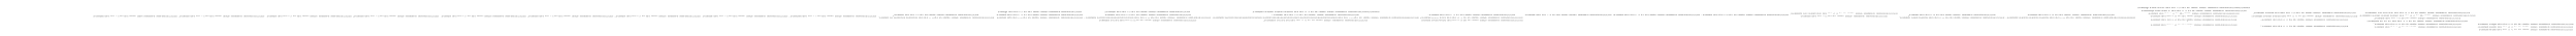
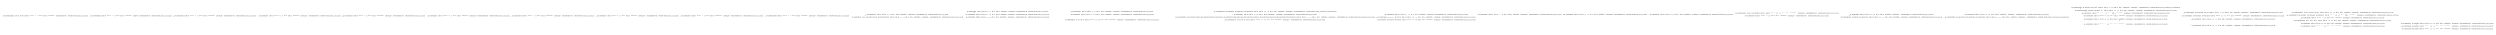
  digraph {
    fontname="Fira Sans"
    rankdir=LR
    node [fontname="Fira Sans" shape=record]
    edge [arrowhead=tee fontname="Fira Sans"]
+   n1 [label="{type = XCUIElementTypeApplication\l|name = Wish\l|label = Wish\l|enabled = true\l|visible = true\l|x = 0\l|y = 0\l|width = 414\l|height = 896\l|numberOfChildren = 2\l|eventGeneratedOnElement = false \l|screenshotPath = wish-login/S1/pngs/0.0_0.0_1242.0_2688.0.png\l}"]
    n2 [label="{type = XCUIElementTypeWindow\l|enabled = true\l|visible = true\l|x = 0\l|y = 0\l|width = 414\l|height = 896\l|numberOfChildren = 1\l|signInPageTitle = 0\l|eventGeneratedOnElement = false \l|screenshotPath = wish-login/S1/pngs/0.0_0.0_1242.0_2688.0.png\l}"]
    n3 [label="{type = XCUIElementTypeOther\l|enabled = true\l|visible = true\l|x = 0\l|y = 0\l|width = 414\l|height = 896\l|numberOfChildren = 1\l|numInParentLayout = 0\l|eventGeneratedOnElement = false \l|screenshotPath = wish-login/S1/pngs/0.0_0.0_1242.0_2688.0.png\l}"]
    n4 [label="{type = XCUIElementTypeOther\l|enabled = true\l|visible = true\l|x = 0\l|y = 0\l|width = 414\l|height = 896\l|numberOfChildren = 1\l|numInParentLayout = 0\l|eventGeneratedOnElement = false \l|screenshotPath = wish-login/S1/pngs/0.0_0.0_1242.0_2688.0.png\l}"]
    n5 [label="{type = XCUIElementTypeOther\l|enabled = true\l|visible = true\l|x = 0\l|y = 0\l|width = 414\l|height = 896\l|numberOfChildren = 1\l|numInParentLayout = 0\l|eventGeneratedOnElement = false \l|screenshotPath = wish-login/S1/pngs/0.0_0.0_1242.0_2688.0.png\l}"]
    n6 [label="{type = XCUIElementTypeOther\l|enabled = true\l|visible = true\l|x = 0\l|y = 0\l|width = 414\l|height = 896\l|numberOfChildren = 1\l|numInParentLayout = 0\l|eventGeneratedOnElement = false \l|screenshotPath = wish-login/S1/pngs/0.0_0.0_1242.0_2688.0.png\l}"]
    n7 [label="{type = XCUIElementTypeOther\l|enabled = true\l|visible = true\l|x = 0\l|y = 0\l|width = 414\l|height = 896\l|numberOfChildren = 1\l|numInParentLayout = 0\l|eventGeneratedOnElement = false \l|screenshotPath = wish-login/S1/pngs/0.0_0.0_1242.0_2688.0.png\l}"]
    n8 [label="{type = XCUIElementTypeOther\l|enabled = true\l|visible = true\l|x = 0\l|y = 0\l|width = 414\l|height = 896\l|numberOfChildren = 1\l|numInParentLayout = 0\l|eventGeneratedOnElement = false \l|screenshotPath = wish-login/S1/pngs/0.0_0.0_1242.0_2688.0.png\l}"]
    n9 [label="{type = XCUIElementTypeOther\l|enabled = true\l|visible = true\l|x = 0\l|y = 0\l|width = 414\l|height = 896\l|numberOfChildren = 2\l|numInParentLayout = 0\l|eventGeneratedOnElement = false \l|screenshotPath = wish-login/S1/pngs/0.0_0.0_1242.0_2688.0.png\l}"]
    n10 [label="{type = XCUIElementTypeScrollView\l|enabled = true\l|visible = true\l|x = 0\l|y = 0\l|width = 414\l|height = 896\l|numberOfChildren = 2\l|numInParentLayout = 1\l|eventGeneratedOnElement = false \l|screenshotPath = wish-login/S1/pngs/0.0_0.0_1242.0_2688.0.png\l}"]
    n11 [label="{type = XCUIElementTypeOther\l|enabled = true\l|visible = true\l|x = 0\l|y = 0\l|width = 414\l|height = 862\l|numberOfChildren = 3\l|numInParentLayout = 0\l|eventGeneratedOnElement = false \l|screenshotPath = wish-login/S1/pngs/0.0_0.0_1242.0_2586.0.png\l}"]
    n12 [label="{type = XCUIElementTypeOther\l|value = 0%\l|name = Horizontal scroll bar, 1 page\l|label = Horizontal scroll bar, 1 page\l|enabled = true\l|visible = true\l|x = 31\l|y = 863\l|width = 352\l|height = 30\l|numberOfChildren = 0\l|numInParentLayout = 1\l|eventGeneratedOnElement = false \l|screenshotPath = wish-login/S1/pngs/93.0_2589.0_1149.0_2679.0.png\l}"]
    n13 [label="{type = XCUIElementTypeOther\l|enabled = true\l|visible = true\l|x = 0\l|y = 0\l|width = 414\l|height = 160\l|numberOfChildren = 1\l|numInParentLayout = 0\l|eventGeneratedOnElement = false \l|screenshotPath = wish-login/S1/pngs/0.0_0.0_1242.0_480.0.png\l}"]
    n14 [label="{type = XCUIElementTypeOther\l|enabled = true\l|visible = true\l|x = 0\l|y = 160\l|width = 414\l|height = 626\l|numberOfChildren = 1\l|numInParentLayout = 1\l|eventGeneratedOnElement = false \l|screenshotPath = wish-login/S1/pngs/0.0_480.0_1242.0_2358.0.png\l}"]
    n15 [label="{type = XCUIElementTypeOther\l|enabled = true\l|visible = true\l|x = 0\l|y = 786\l|width = 414\l|height = 76\l|numberOfChildren = 2\l|numInParentLayout = 2\l|eventGeneratedOnElement = false \l|screenshotPath = wish-login/S1/pngs/0.0_2358.0_1242.0_2586.0.png\l}"]
    n16 [label="{type = XCUIElementTypeOther\l|enabled = true\l|visible = true\l|x = 0\l|y = 0\l|width = 414\l|height = 160\l|numberOfChildren = 2\l|numInParentLayout = 0\l|eventGeneratedOnElement = false \l|screenshotPath = wish-login/S1/pngs/0.0_0.0_1242.0_480.0.png\l}"]
    n17 [label="{type = XCUIElementTypeOther\l|enabled = true\l|visible = true\l|x = 0\l|y = 160\l|width = 414\l|height = 626\l|numberOfChildren = 1\l|numInParentLayout = 0\l|eventGeneratedOnElement = false \l|screenshotPath = wish-login/S1/pngs/0.0_480.0_1242.0_2358.0.png\l}"]
-   n18 [label="{type = XCUIElementTypeTextView\l|value = By clicking ‘Sign in’ or Facebook or Google or Apple you agree to the Wish Terms of Use and Privacy Policy\l|enabled = true\l|visible = true\l|x = 24\l|y = 786\l|width = 366\l|height = 42\l|numberOfChildren = 1\l|numInParentLayout = 0\l|eventGeneratedOnElement = false \l|screenshotPath = wish-login/S1/pngs/72.0_2358.0_1170.0_2484.0.png\l}"]
    n19 [label="{type = XCUIElementTypeButton\l|name = Skip\l|label = Skip\l|enabled = true\l|visible = true\l|x = 376\l|y = 828\l|width = 30\l|height = 26\l|numberOfChildren = 1\l|numInParentLayout = 1\l|eventGeneratedOnElement = false \l|screenshotPath = wish-login/S1/pngs/1128.0_2484.0_1218.0_2562.0.png\l}"]
    n20 [label="{type = XCUIElementTypeStaticText\l|value = Shopping Made Fun\l|name = Shopping Made Fun\l|label = Shopping Made Fun\l|enabled = true\l|visible = true\l|x = 149\l|y = 122\l|width = 116\l|height = 16\l|numberOfChildren = 0\l|numInParentLayout = 1\l|eventGeneratedOnElement = false \l|screenshotPath = wish-login/S1/pngs/447.0_365.99999999999994_795.0_413.99999999999994.png\l}"]
    n21 [label="{type = XCUIElementTypeOther\l|enabled = true\l|visible = true\l|x = 0\l|y = 160\l|width = 414\l|height = 626\l|numberOfChildren = 1\l|numInParentLayout = 0\l|eventGeneratedOnElement = false \l|screenshotPath = wish-login/S1/pngs/0.0_480.0_1242.0_2358.0.png\l}"]
    n22 [label="{type = XCUIElementTypeStaticText\l|value = By clicking ‘Sign in’ or Facebook or Google or Apple you agree to the Wish Terms of Use and Privacy Policy\l|name = By clicking ‘Sign in’ or Facebook or Google or Apple you agree to the Wish Terms of Use and Privacy Policy\l|label = By clicking ‘Sign in’ or Facebook or Google or Apple you agree to the Wish Terms of Use and Privacy Policy\l|enabled = true\l|visible = true\l|x = 29\l|y = 786\l|width = 356\l|height = 27\l|numberOfChildren = 2\l|numInParentLayout = 0\l|eventGeneratedOnElement = false \l|screenshotPath = wish-login/S1/pngs/87.00000000000001_2358.0_1155.0_2439.0.png\l}"]
    n23 [label="{type = XCUIElementTypeStaticText\l|value = Skip\l|name = Skip\l|label = Skip\l|enabled = true\l|visible = true\l|x = 380\l|y = 834\l|width = 22\l|height = 14\l|numberOfChildren = 0\l|numInParentLayout = 0\l|eventGeneratedOnElement = false \l|screenshotPath = wish-login/S1/pngs/1140.0_2502.0_1206.0_2544.0.png\l}"]
    n24 [label="{type = XCUIElementTypeOther\l|enabled = true\l|visible = true\l|x = 0\l|y = 160\l|width = 414\l|height = 626\l|numberOfChildren = 1\l|numInParentLayout = 0\l|eventGeneratedOnElement = false \l|screenshotPath = wish-login/S1/pngs/0.0_480.0_1242.0_2358.0.png\l}"]
    n25 [label="{type = XCUIElementTypeLink\l|name = Terms of Use\l|label = Terms of Use\l|enabled = true\l|visible = true\l|x = 143\l|y = 799\l|width = 64\l|height = 14\l|numberOfChildren = 0\l|numInParentLayout = 0\l|eventGeneratedOnElement = false \l|screenshotPath = wish-login/S1/pngs/429.0_2397.0_621.0_2439.0.png\l}"]
    n26 [label="{type = XCUIElementTypeLink\l|name = Privacy Policy\l|label = Privacy Policy\l|enabled = true\l|visible = true\l|x = 230\l|y = 799\l|width = 67\l|height = 14\l|numberOfChildren = 0\l|numInParentLayout = 1\l|eventGeneratedOnElement = false \l|screenshotPath = wish-login/S1/pngs/690.0_2397.0_891.0_2439.0.png\l}"]
    n27 [label="{type = XCUIElementTypeOther\l|enabled = true\l|visible = true\l|x = 0\l|y = 160\l|width = 414\l|height = 626\l|numberOfChildren = 1\l|numInParentLayout = 0\l|eventGeneratedOnElement = false \l|screenshotPath = wish-login/S1/pngs/0.0_480.0_1242.0_2358.0.png\l}"]
    n28 [label="{type = XCUIElementTypeOther\l|enabled = true\l|visible = true\l|x = 0\l|y = 160\l|width = 414\l|height = 626\l|numberOfChildren = 1\l|numInParentLayout = 0\l|eventGeneratedOnElement = false \l|screenshotPath = wish-login/S1/pngs/0.0_480.0_1242.0_2358.0.png\l}"]
    n29 [label="{type = XCUIElementTypeOther\l|enabled = true\l|visible = true\l|x = 0\l|y = 160\l|width = 414\l|height = 386\l|numberOfChildren = 2\l|numInParentLayout = 0\l|eventGeneratedOnElement = false \l|screenshotPath = wish-login/S1/pngs/0.0_480.0_1242.0_1638.0.png\l}"]
    n30 [label="{type = XCUIElementTypeStaticText\l|value = Sign In\l|name = signInPageTitle\l|label = Sign In\l|enabled = true\l|visible = true\l|x = 177\l|y = 184\l|width = 60\l|height = 24\l|numberOfChildren = 0\l|numInParentLayout = 0\l|eventGeneratedOnElement = false \l|screenshotPath = wish-login/S1/pngs/531.0_552.0_711.0_624.0.png\l}"]
    n31 [label="{type = XCUIElementTypeOther\l|enabled = true\l|visible = true\l|x = 24\l|y = 231\l|width = 366\l|height = 315\l|numberOfChildren = 2\l|numInParentLayout = 1\l|eventGeneratedOnElement = false \l|screenshotPath = wish-login/S1/pngs/72.0_693.0_1170.0_1638.0.png\l}"]
    n32 [label="{type = XCUIElementTypeOther\l|enabled = true\l|visible = true\l|x = 24\l|y = 231\l|width = 366\l|height = 265\l|numberOfChildren = 1\l|numInParentLayout = 0\l|eventGeneratedOnElement = false \l|screenshotPath = wish-login/S1/pngs/72.0_693.0_1170.0_1488.0.png\l}"]
    n33 [label="{type = XCUIElementTypeButton\l|name = signupButton\l|label = New to Wish? Sign up\l|enabled = true\l|visible = true\l|x = 24\l|y = 505\l|width = 366\l|height = 41\l|numberOfChildren = 1\l|numInParentLayout = 1\l|eventGeneratedOnElement = false \l|screenshotPath = wish-login/S1/pngs/72.0_1515.0_1170.0_1638.0.png\l}"]
    n34 [label="{type = XCUIElementTypeOther\l|enabled = true\l|visible = true\l|x = 24\l|y = 231\l|width = 366\l|height = 265\l|numberOfChildren = 6\l|numInParentLayout = 0\l|eventGeneratedOnElement = false \l|screenshotPath = wish-login/S1/pngs/72.0_693.0_1170.0_1488.0.png\l}"]
    n35 [label="{type = XCUIElementTypeStaticText\l|value = New to Wish? Sign up\l|name = New to Wish? Sign up\l|label = New to Wish? Sign up\l|enabled = true\l|visible = true\l|x = 133\l|y = 516\l|width = 148\l|height = 19\l|numberOfChildren = 0\l|numInParentLayout = 0\l|eventGeneratedOnElement = false \l|screenshotPath = wish-login/S1/pngs/399.0_1547.9999999999998_843.0_1604.9999999999998.png\l}"]
    n36 [label="{type = XCUIElementTypeTextField\l|value = Email Address\l|name = email\l|label = \l|enabled = true\l|visible = true\l|x = 24\l|y = 239\l|width = 366\l|height = 41\l|numberOfChildren = 0\l|numInParentLayout = 0\l|eventGeneratedOnElement = true \l|screenshotPath = wish-login/S1/pngs/72.0_717.0000000000001_1170.0_840.0000000000001.png\l}"]
    n37 [label="{type = XCUIElementTypeSecureTextField\l|value = Password\l|name = password\l|label = \l|enabled = true\l|visible = true\l|x = 24\l|y = 287\l|width = 366\l|height = 41\l|numberOfChildren = 0\l|numInParentLayout = 1\l|eventGeneratedOnElement = false \l|screenshotPath = wish-login/S1/pngs/72.0_861.0_1170.0_984.0.png\l}"]
    n38 [label="{type = XCUIElementTypeOther\l|enabled = true\l|visible = true\l|x = 24\l|y = 335\l|width = 366\l|height = 49\l|numberOfChildren = 1\l|numInParentLayout = 2\l|eventGeneratedOnElement = false \l|screenshotPath = wish-login/S1/pngs/72.0_1004.9999999999999_1170.0_1152.0.png\l}"]
    n39 [label="{type = XCUIElementTypeOther\l|enabled = true\l|visible = true\l|x = 24\l|y = 391\l|width = 366\l|height = 29\l|numberOfChildren = 1\l|numInParentLayout = 3\l|eventGeneratedOnElement = false \l|screenshotPath = wish-login/S1/pngs/72.0_1173.0_1170.0_1260.0.png\l}"]
    n40 [label="{type = XCUIElementTypeOther\l|enabled = true\l|visible = true\l|x = 24\l|y = 427\l|width = 366\l|height = 17\l|numberOfChildren = 1\l|numInParentLayout = 4\l|eventGeneratedOnElement = false \l|screenshotPath = wish-login/S1/pngs/72.0_1281.0_1170.0_1332.0.png\l}"]
    n41 [label="{type = XCUIElementTypeOther\l|enabled = true\l|visible = true\l|x = 24\l|y = 451\l|width = 366\l|height = 45\l|numberOfChildren = 1\l|numInParentLayout = 5\l|eventGeneratedOnElement = false \l|screenshotPath = wish-login/S1/pngs/72.0_1353.0_1170.0_1488.0.png\l}"]
    n42 [label="{type = XCUIElementTypeButton\l|name = signInActionButton\l|label = Sign in\l|enabled = true\l|visible = true\l|x = 24\l|y = 343\l|width = 366\l|height = 41\l|numberOfChildren = 1\l|numInParentLayout = 0\l|eventGeneratedOnElement = false \l|screenshotPath = wish-login/S1/pngs/72.0_1029.0_1170.0_1152.0.png\l}"]
    n43 [label="{type = XCUIElementTypeButton\l|name = Forgot Password?\l|label = Forgot Password?\l|enabled = true\l|visible = true\l|x = 287\l|y = 391\l|width = 103\l|height = 29\l|numberOfChildren = 1\l|numInParentLayout = 0\l|eventGeneratedOnElement = false \l|screenshotPath = wish-login/S1/pngs/861.0_1173.0_1170.0_1260.0.png\l}"]
    n44 [label="{type = XCUIElementTypeOther\l|enabled = true\l|visible = true\l|x = 24\l|y = 427\l|width = 366\l|height = 17\l|numberOfChildren = 3\l|numInParentLayout = 0\l|eventGeneratedOnElement = false \l|screenshotPath = wish-login/S1/pngs/72.0_1281.0_1170.0_1332.0.png\l}"]
    n45 [label="{type = XCUIElementTypeOther\l|enabled = true\l|visible = true\l|x = 24\l|y = 455\l|width = 366\l|height = 41\l|numberOfChildren = 1\l|numInParentLayout = 0\l|eventGeneratedOnElement = false \l|screenshotPath = wish-login/S1/pngs/72.0_1365.0_1170.0_1488.0.png\l}"]
    n46 [label="{type = XCUIElementTypeStaticText\l|value = Sign in\l|name = Sign in\l|label = Sign in\l|enabled = true\l|visible = true\l|x = 183\l|y = 354\l|width = 48\l|height = 19\l|numberOfChildren = 0\l|numInParentLayout = 0\l|eventGeneratedOnElement = false \l|screenshotPath = wish-login/S1/pngs/549.0_1062.0_693.0_1119.0.png\l}"]
    n47 [label="{type = XCUIElementTypeStaticText\l|value = Forgot Password?\l|name = Forgot Password?\l|label = Forgot Password?\l|enabled = true\l|visible = true\l|x = 287\l|y = 397\l|width = 103\l|height = 17\l|numberOfChildren = 0\l|numInParentLayout = 0\l|eventGeneratedOnElement = false \l|screenshotPath = wish-login/S1/pngs/861.0_1191.0_1170.0_1242.0.png\l}"]
    n48 [label="{type = XCUIElementTypeOther\l|enabled = true\l|visible = true\l|x = 24\l|y = 435\l|width = 159\l|height = 1\l|numberOfChildren = 0\l|numInParentLayout = 0\l|eventGeneratedOnElement = false \l|screenshotPath = wish-login/S1/pngs/72.0_1305.0_549.0_1308.0.png\l}"]
    n49 [label="{type = XCUIElementTypeStaticText\l|value = or\l|name = or\l|label = or\l|enabled = true\l|visible = true\l|x = 183\l|y = 427\l|width = 48\l|height = 17\l|numberOfChildren = 0\l|numInParentLayout = 1\l|eventGeneratedOnElement = false \l|screenshotPath = wish-login/S1/pngs/549.0_1281.0_693.0_1332.0.png\l}"]
    n50 [label="{type = XCUIElementTypeOther\l|enabled = true\l|visible = true\l|x = 231\l|y = 435\l|width = 159\l|height = 1\l|numberOfChildren = 0\l|numInParentLayout = 2\l|eventGeneratedOnElement = false \l|screenshotPath = wish-login/S1/pngs/693.0_1305.0_1170.0_1308.0.png\l}"]
    n51 [label="{type = XCUIElementTypeOther\l|enabled = true\l|visible = true\l|x = 135\l|y = 455\l|width = 144\l|height = 41\l|numberOfChildren = 3\l|numInParentLayout = 0\l|eventGeneratedOnElement = false \l|screenshotPath = wish-login/S1/pngs/405.0_1365.0_837.0_1488.0.png\l}"]
    n52 [label="{type = XCUIElementTypeButton\l|name = facebookButton\l|enabled = true\l|visible = true\l|x = 135\l|y = 455\l|width = 40\l|height = 41\l|numberOfChildren = 1\l|numInParentLayout = 0\l|eventGeneratedOnElement = false \l|screenshotPath = wish-login/S1/pngs/405.0_1365.0_525.0_1488.0.png\l}"]
    n53 [label="{type = XCUIElementTypeButton\l|name = googleButton\l|enabled = true\l|visible = true\l|x = 187\l|y = 455\l|width = 40\l|height = 41\l|numberOfChildren = 1\l|numInParentLayout = 1\l|eventGeneratedOnElement = false \l|screenshotPath = wish-login/S1/pngs/561.0_1365.0_681.0_1488.0.png\l}"]
    n54 [label="{type = XCUIElementTypeButton\l|name = appleButton\l|enabled = true\l|visible = true\l|x = 239\l|y = 455\l|width = 40\l|height = 41\l|numberOfChildren = 1\l|numInParentLayout = 2\l|eventGeneratedOnElement = false \l|screenshotPath = wish-login/S1/pngs/717.0_1365.0_837.0_1488.0.png\l}"]
+   n1 -> n2
    n2 -> n3 [arrowhead=normal]
    n3 -> n4
    n4 -> n5 [arrowhead=box]
    n5 -> n6
    n6 -> n7 [arrowhead=normal]
    n7 -> n8 [arrowhead=box]
    n8 -> n9
    n9 -> n10 [arrowhead=normal]
    n10 -> n11 [arrowhead=box]
    n10 -> n12
    n11 -> n13 [arrowhead=box]
    n11 -> n14
    n11 -> n15 [arrowhead=normal]
    n13 -> n16 [arrowhead=box]
    n14 -> n17
-   n15 -> n18 [arrowhead=normal]
    n15 -> n19 [arrowhead=box]
    n16 -> n20
    n17 -> n21 [arrowhead=box]
-   n18 -> n22
    n19 -> n23 [arrowhead=normal]
    n21 -> n24 [arrowhead=normal]
    n22 -> n25 [arrowhead=box]
    n22 -> n26 [arrowhead=box]
    n24 -> n27
    n27 -> n28 [arrowhead=box]
    n28 -> n29 [arrowhead=normal]
    n29 -> n30
    n29 -> n31
    n31 -> n32 [arrowhead=box]
    n31 -> n33
    n32 -> n34
    n33 -> n35 [arrowhead=normal]
    n34 -> n36 [arrowhead=box]
    n34 -> n37 [arrowhead=normal]
    n34 -> n38
    n34 -> n39
    n34 -> n40 [arrowhead=box]
    n34 -> n41
    n38 -> n42 [arrowhead=normal]
    n39 -> n43 [arrowhead=normal]
    n40 -> n44 [arrowhead=box]
    n41 -> n45 [arrowhead=box]
    n42 -> n46
    n43 -> n47 [arrowhead=normal]
    n44 -> n48 [arrowhead=normal]
    n44 -> n49 [arrowhead=normal]
    n44 -> n50 [arrowhead=normal]
    n45 -> n51
    n51 -> n52 [arrowhead=normal]
    n51 -> n53
    n51 -> n54 [arrowhead=normal]
  }
